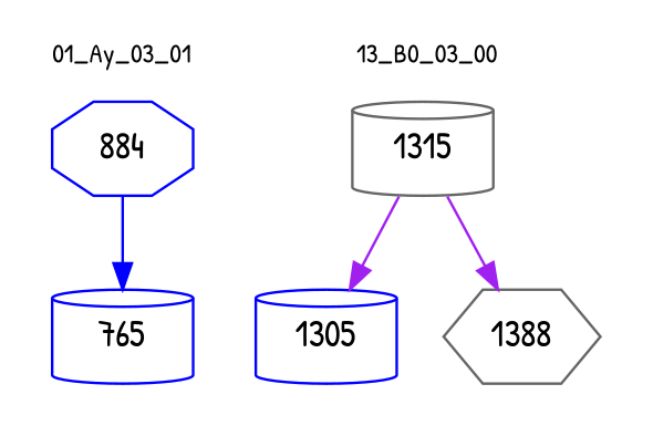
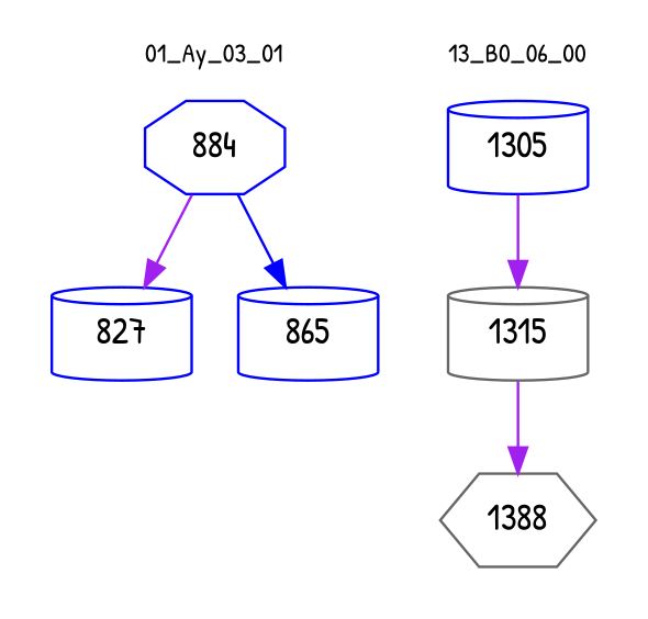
  digraph {
    fontname="Patrick Hand"
    node [color=blue fontname="Patrick Hand" shape=cylinder]
    edge [color=purple fontname="Patrick Hand"]
    n1 [label=884 shape=octagon]
-   n3 [label=765]
+   n2 [label=827]
+   n3 [label=865]
    n4 [color=gray40 label=1315]
    n5 [label=1305]
    n6 [color=gray40 label=1388 shape=hexagon]
    subgraph cluster_1 {
      color=white
      fontsize=10
      label="01_Ay_03_01"
      n1
+     n2
      n3
    }
    subgraph cluster_2 {
      color=white
      fontsize=10
-     label="13_B0_03_00"
+     label="13_B0_06_00"
      n4
      n5
      n6
    }
+   n1 -> n2
    n1 -> n3 [color=blue]
-   n4 -> n5
+   n5 -> n4
    n4 -> n6
  }
